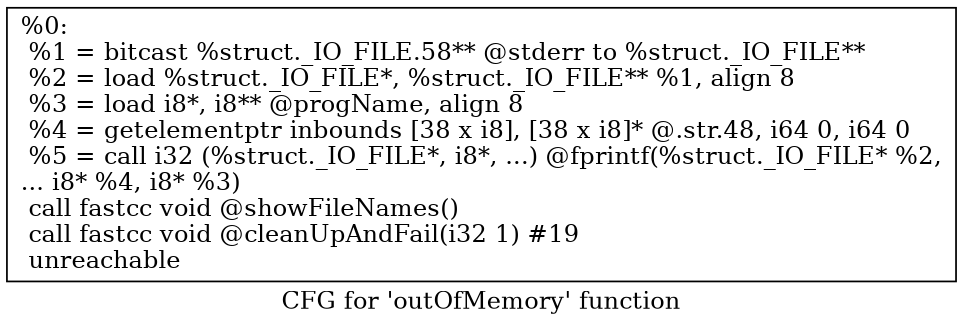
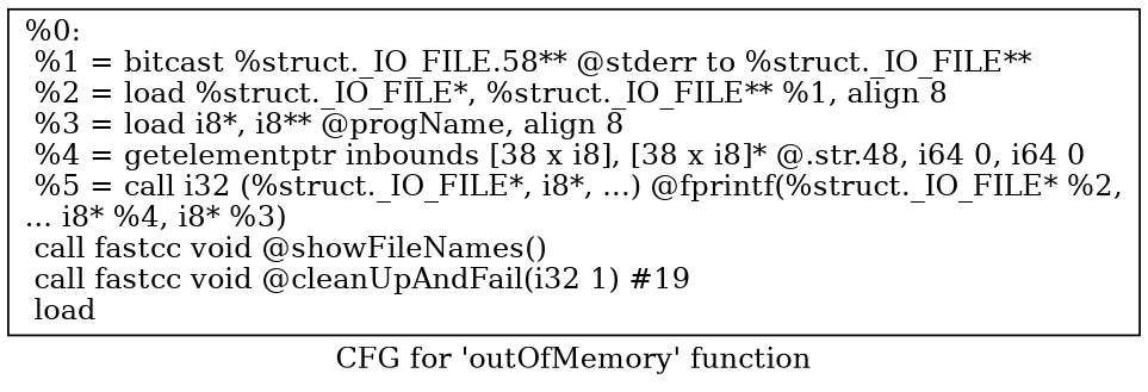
  digraph {
    label="CFG for 'outOfMemory' function"
-   n1 [label="{%0:\l  %1 = bitcast %struct._IO_FILE.58** @stderr to %struct._IO_FILE**\l  %2 = load %struct._IO_FILE*, %struct._IO_FILE** %1, align 8\l  %3 = load i8*, i8** @progName, align 8\l  %4 = getelementptr inbounds [38 x i8], [38 x i8]* @.str.48, i64 0, i64 0\l  %5 = call i32 (%struct._IO_FILE*, i8*, ...) @fprintf(%struct._IO_FILE* %2,\l... i8* %4, i8* %3)\l  call fastcc void @showFileNames()\l  call fastcc void @cleanUpAndFail(i32 1) #19\l  unreachable\l}" shape=record]
+   n1 [label="{%0:\l  %1 = bitcast %struct._IO_FILE.58** @stderr to %struct._IO_FILE**\l  %2 = load %struct._IO_FILE*, %struct._IO_FILE** %1, align 8\l  %3 = load i8*, i8** @progName, align 8\l  %4 = getelementptr inbounds [38 x i8], [38 x i8]* @.str.48, i64 0, i64 0\l  %5 = call i32 (%struct._IO_FILE*, i8*, ...) @fprintf(%struct._IO_FILE* %2,\l... i8* %4, i8* %3)\l  call fastcc void @showFileNames()\l  call fastcc void @cleanUpAndFail(i32 1) #19\l  load\l}" shape=record]
  }
